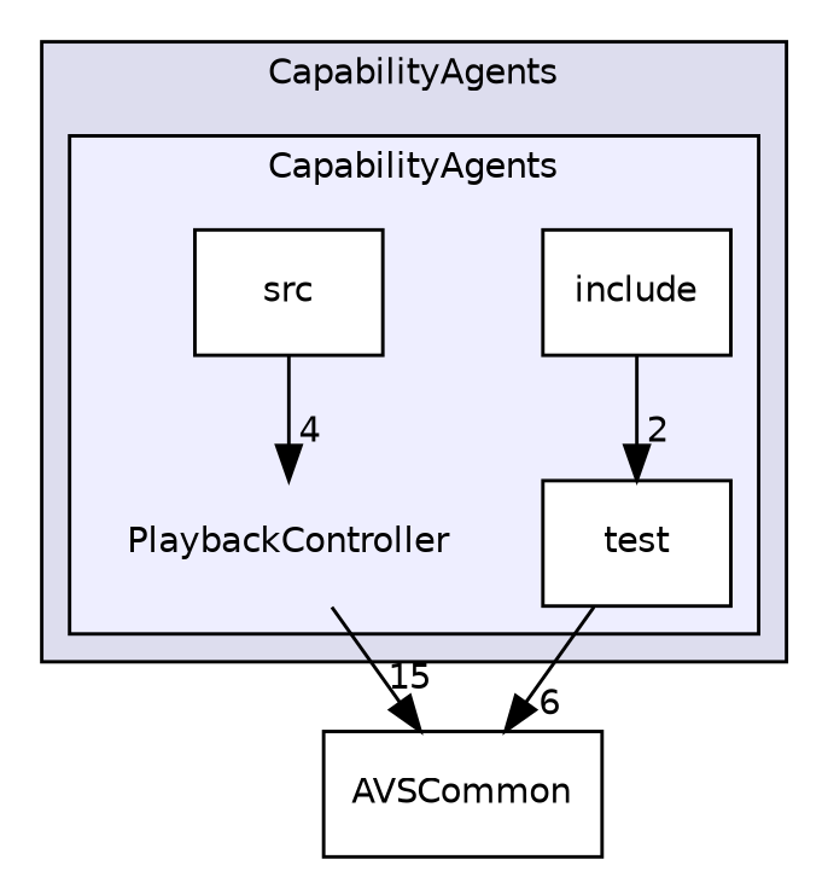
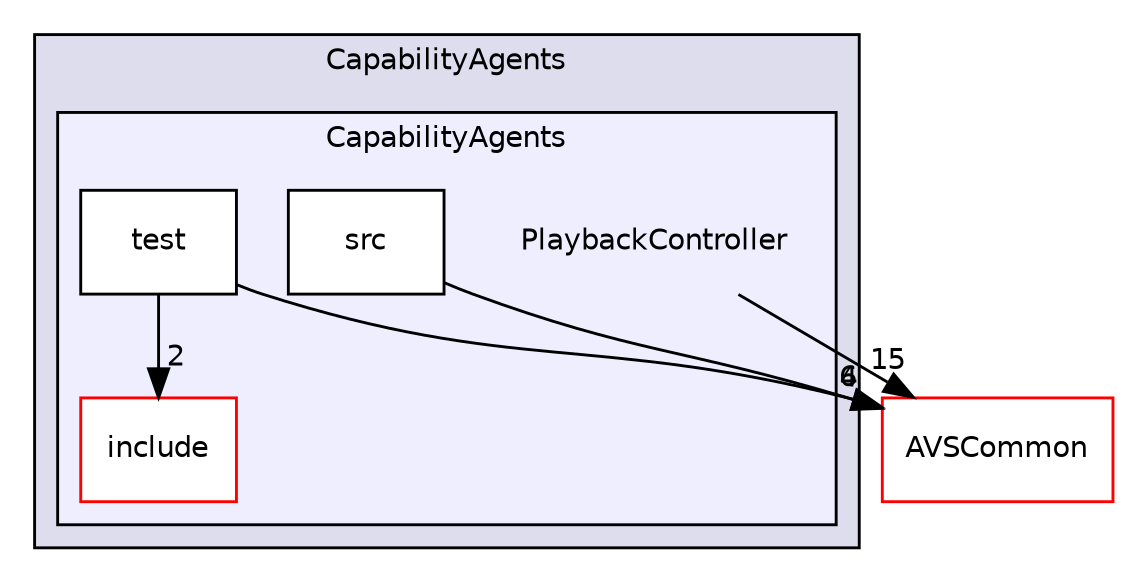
  digraph {
    compound=true
    node [fontname=Helvetica fontsize=10 shape=box color=red fillcolor=white style=filled]
    edge [labeldistance=1.5 labelfontname=Helvetica labelfontsize=10]
    n1 [label=PlaybackController shape=plaintext color="" fillcolor="" style=""]
-   n2 [color=black label=include]
+   n2 [label=include]
    n3 [color=black label=src]
    n4 [color=black label=test]
-   n5 [color=black label=AVSCommon]
+   n5 [label=AVSCommon]
    subgraph cluster_1 {
      bgcolor="#ddddee"
      fontname=Helvetica
      fontsize=10
      label=CapabilityAgents
      pencolor=black
      subgraph cluster_2 {
        bgcolor="#eeeeff"
        fontname=Helvetica
        fontsize=10
        label=CapabilityAgents
        pencolor=black
        n1
        n2
        n3
        n4
      }
    }
    n1 -> n5 [headlabel=15]
-   n3 -> n1 [headlabel=4]
-   n2 -> n4 [headlabel=2]
+   n3 -> n5 [headlabel=4]
+   n4 -> n2 [headlabel=2]
    n4 -> n5 [headlabel=6]
  }
